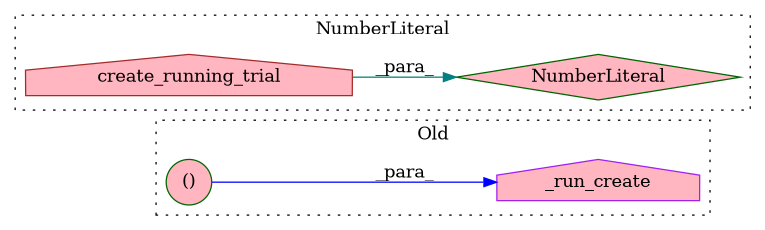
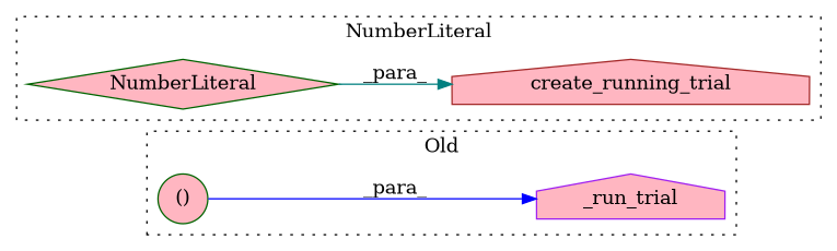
  digraph {
    rankdir=LR
    node [a=32 color=darkgreen fillcolor=lightpink shape=house style=filled]
    n1 [a=106 l=33 label="()" s=3553 shape=circle]
-   n2 [color=purple l="11,2" label=_run_create s="3526,3586"]
+   n2 [color=purple l="11,2" label=_run_trial s="3526,3586"]
    n3 [color=brown l="21,1" label=create_running_trial s="3539,3569"]
    n4 [a=34 l=3 label=NumberLiteral s=3566 shape=diamond]
    subgraph cluster_1 {
      label=Old
      style=dotted
      n1
      n2
    }
    subgraph cluster_2 {
      label=NumberLiteral
      style=dotted
      n3
      n4
    }
    n1 -> n2 [color=blue label=_para_]
-   n3 -> n4 [color=teal label=_para_]
+   n4 -> n3 [color=teal label=_para_]
  }
